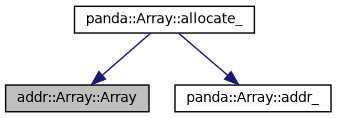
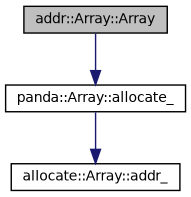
  digraph {
    rankdir=TB
    node [color=black fillcolor=white fontname=Helvetica fontsize=10 shape=record style=filled]
    edge [color=midnightblue fontname=Helvetica fontsize=10 labelfontname=Helvetica labelfontsize=10 style=solid]
    n1 [fillcolor=grey75 fontcolor=black height=0.2 label="addr::Array::Array" width=0.4]
    n2 [height=0.2 label="panda::Array::allocate_" width=0.4]
-   n3 [height=0.2 label="panda::Array::addr_" width=0.4]
-   n2 -> n1
+   n3 [height=0.2 label="allocate::Array::addr_" width=0.4]
+   n1 -> n2
    n2 -> n3
  }
